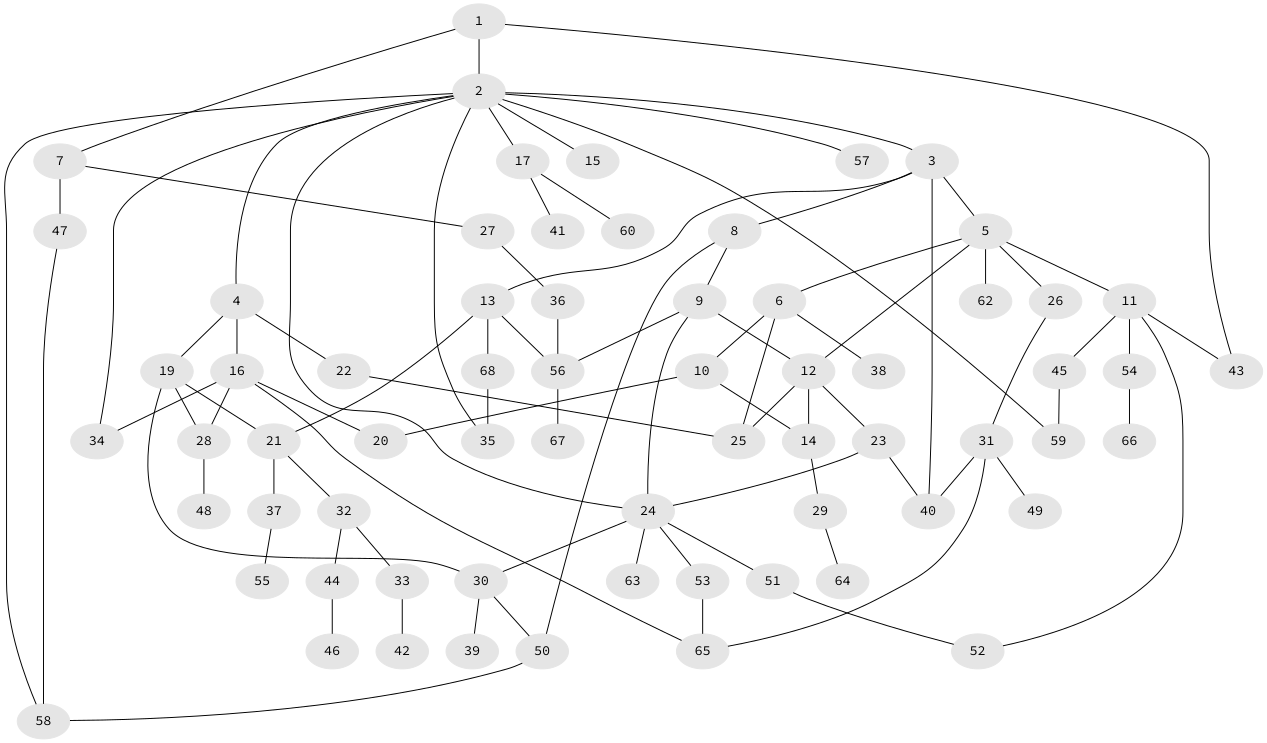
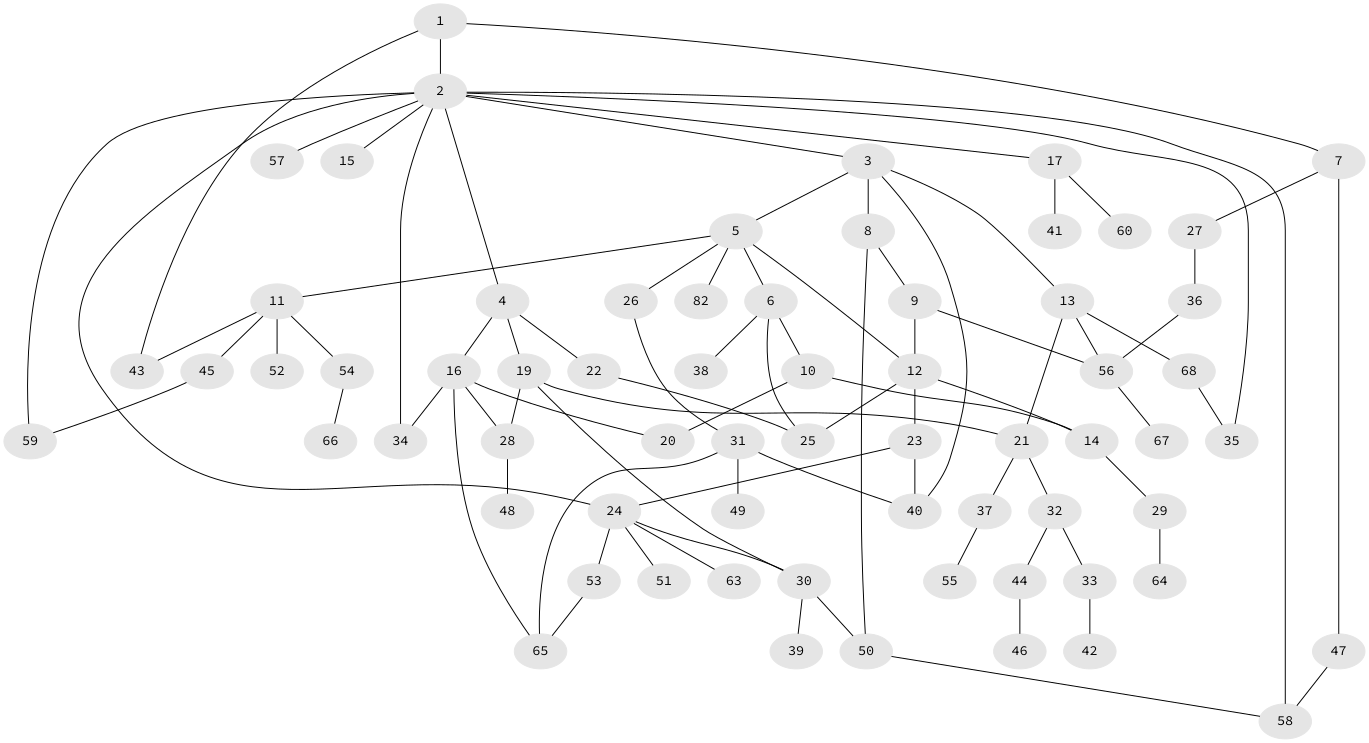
  graph {
    fontname="Source Code Pro"
    node [color=gray90 fontname="Source Code Pro" style=filled]
    edge [fontname="Source Code Pro"]
    1
    2
    7
    43
    3
    4
    15
    17
    24
    34
    35
    57
    58
    59
    27
    47
    5
    8
    13
    40
    16
    19
    22
    41
    60
    30
    51
    53
    63
    6
    11
    12
    26
-   62
+   62 [label=82]
    9
    50
    56
    n38 [label=68]
    21
    20
    28
    65
    25
    10
    38
    45
    52
    54
    14
    23
    31
    36
    67
    29
    66
    32
    37
    64
    48
    39
    33
    44
    55
    49
    42
    46
    1 -- 2
    1 -- 7
    1 -- 43
    2 -- 3
    2 -- 4
    2 -- 15
    2 -- 17
    2 -- 24
    2 -- 34
    2 -- 35
    2 -- 57
    2 -- 58
    2 -- 59
    7 -- 27
    7 -- 47
    3 -- 5
    3 -- 8
    3 -- 13
    3 -- 40
    4 -- 16
    4 -- 19
    4 -- 22
    17 -- 41
    17 -- 60
    24 -- 30
    24 -- 51
    24 -- 53
    24 -- 63
    27 -- 36
    47 -- 58
    5 -- 6
    5 -- 11
    5 -- 12
    5 -- 26
    5 -- 62
    8 -- 9
    8 -- 50
    13 -- 56
    13 -- n38
    13 -- 21
    16 -- 34
    16 -- 20
    16 -- 28
    16 -- 65
    19 -- 30
    19 -- 21
    19 -- 28
    22 -- 25
    30 -- 50
    30 -- 39
-   51 -- 52
    53 -- 65
    6 -- 25
    6 -- 10
    6 -- 38
    11 -- 43
    11 -- 45
    11 -- 52
    11 -- 54
    12 -- 25
    12 -- 14
    12 -- 23
    26 -- 31
-   9 -- 24
    9 -- 12
    9 -- 56
    50 -- 58
    56 -- 67
    n38 -- 35
    21 -- 32
    21 -- 37
    28 -- 48
    10 -- 20
    10 -- 14
    45 -- 59
    54 -- 66
    14 -- 29
    23 -- 24
    23 -- 40
    31 -- 40
    31 -- 65
    31 -- 49
    36 -- 56
    29 -- 64
    32 -- 33
    32 -- 44
    37 -- 55
    33 -- 42
    44 -- 46
  }
